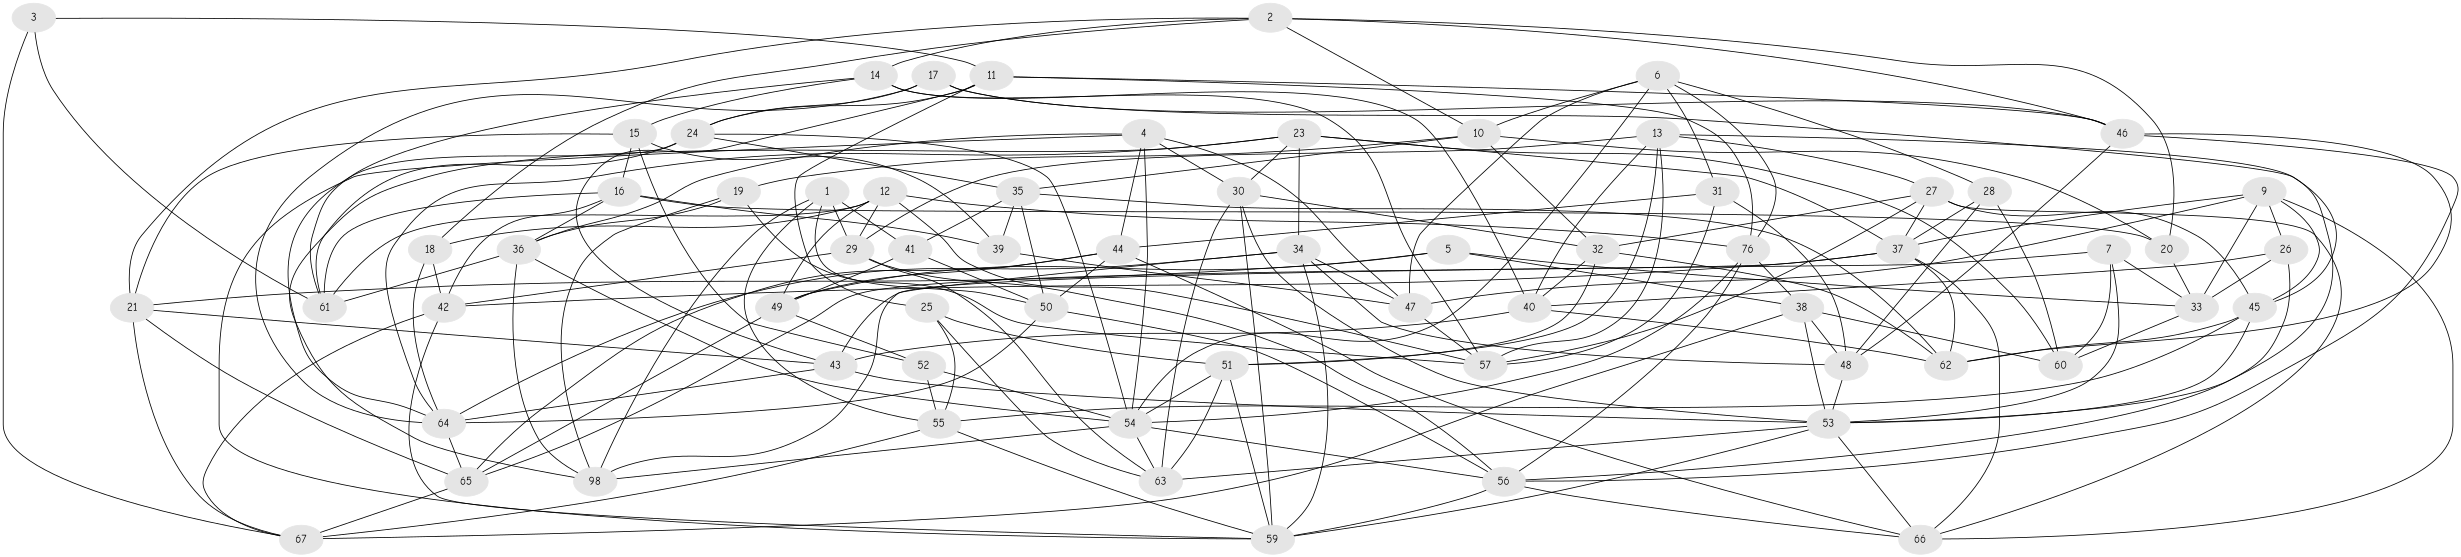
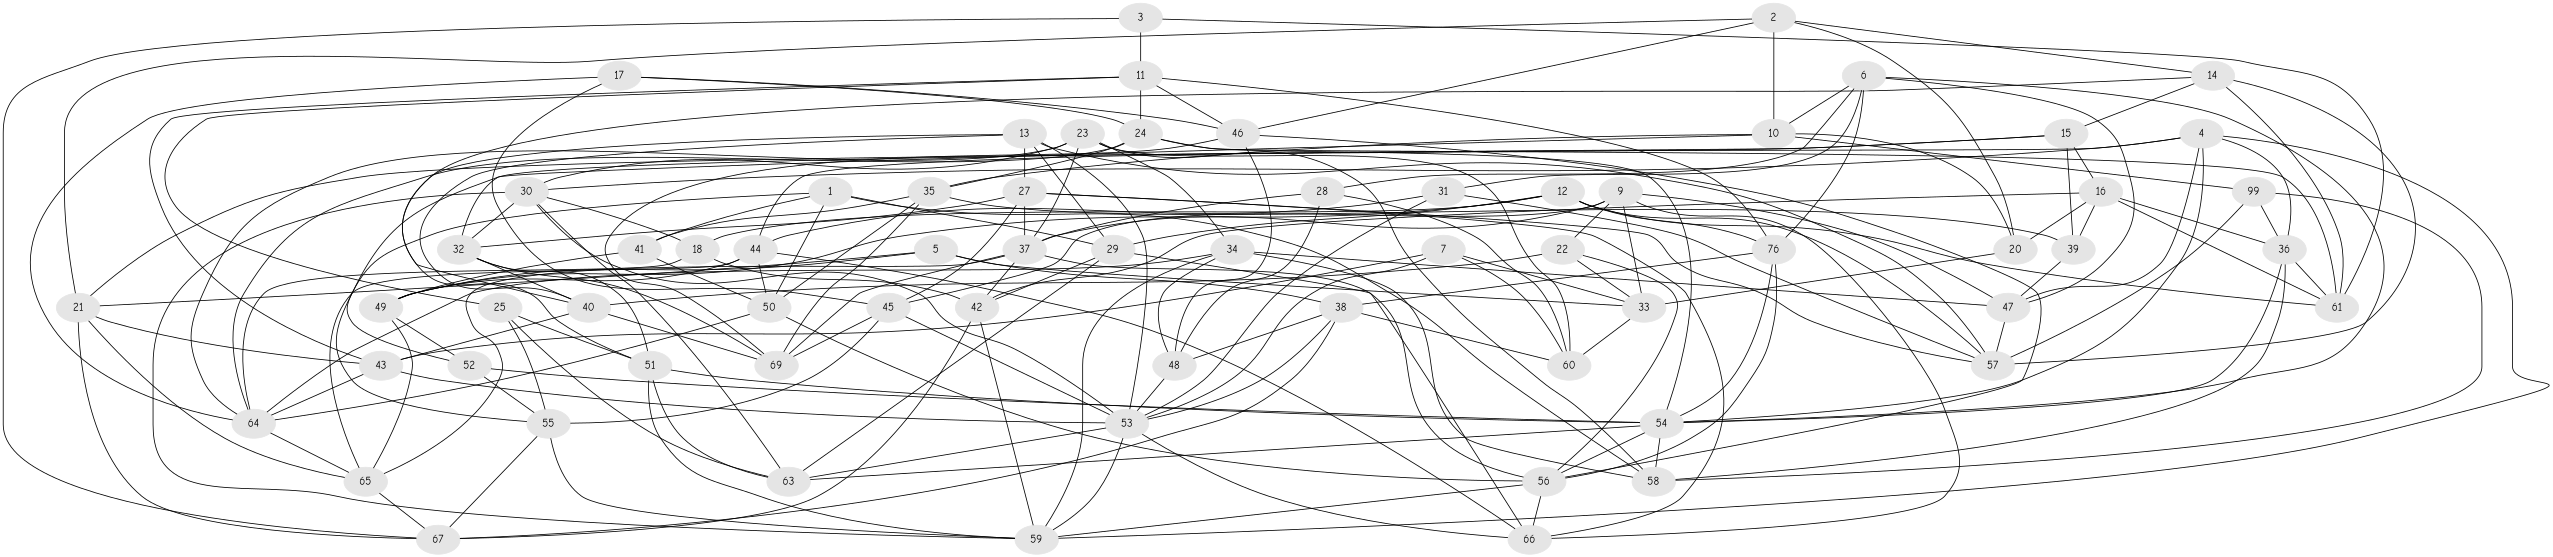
  graph {
    fontname="Comic Neue"
    node [color=gray90 fontname="Comic Neue" style=filled]
    edge [fontname="Comic Neue" weight=1.0]
    1
    29
    41
    50
    55
-   58 [label=98]
+   58
    42
    56
    63
    49
    64
    67
    59
    2
    10
    14
    18
    20
    21
    46
-   19
+   19 [label=99]
    32
    35
    61
    15
    57
    40
    33
    43
    65
    48
-   62
+   62 [label=69]
    3
    11
    n35 [label=76]
    24
    25
    4
    30
    36
    44
    47
    54
    53
    66
    5
    38
    60
    52
    6
    28
    31
    37
    7
    16
    39
    9
-   22 [label=26]
+   22
    45
    51
    12
    13
    27
    17
    23
    34
    1 -- 29
    1 -- 41
    1 -- 50
    1 -- 55
    1 -- 58
    29 -- 42
    29 -- 56
    29 -- 63
    41 -- 50
    41 -- 49
    50 -- 56
    50 -- 64
    55 -- 67
    55 -- 59
    42 -- 67
    42 -- 59
    56 -- 59
    56 -- 66
    49 -- 65
    49 -- 52
    64 -- 65
    2 -- 10
    2 -- 14
-   2 -- 18
+   30 -- 18
    2 -- 20
    2 -- 21
    2 -- 46
    10 -- 20
    10 -- 19
    10 -- 32
    10 -- 35
    14 -- 61
    14 -- 15
    14 -- 57 [weight=2.0]
    14 -- 40
    18 -- 42
    18 -- 64
    20 -- 33
    21 -- 67
    21 -- 43
    21 -- 65
    46 -- 56
    46 -- 48
    46 -- 62
    19 -- 58
    19 -- 57
    19 -- 36
    32 -- 40
    32 -- 62
    32 -- 51
    35 -- 41
    35 -- 50
    35 -- 62
    35 -- 39
    15 -- 21
    15 -- 52
    15 -- 16
    15 -- 39
    40 -- 43
    40 -- 62
    33 -- 60
    43 -- 64
    43 -- 53
    65 -- 67
    48 -- 53
    3 -- 67
    3 -- 61
    3 -- 11
    11 -- 46
    11 -- 43
    11 -- n35
    11 -- 24
    11 -- 25
    n35 -- 56
    n35 -- 54
    n35 -- 38
    24 -- 64
    24 -- 35
    24 -- 61
    24 -- 54
    25 -- 55
    25 -- 63
    25 -- 51
    4 -- 59
    4 -- 30
    4 -- 36
    4 -- 44
    4 -- 47
    4 -- 54
    30 -- 63
    30 -- 59
    30 -- 32
    30 -- 53
    36 -- 58
    36 -- 61
    36 -- 54
    44 -- 50
    44 -- 49
    44 -- 65
    44 -- 66
    47 -- 57
    54 -- 58
    54 -- 56
    54 -- 63
    53 -- 63
    53 -- 59
    53 -- 66
    5 -- 49
    5 -- 21
    5 -- 33
    5 -- 38
    38 -- 67
    38 -- 48
    38 -- 53
    38 -- 60
    52 -- 55
    52 -- 54
    6 -- 10
    6 -- n35
    6 -- 47
    6 -- 54
    6 -- 28
    6 -- 31
    28 -- 48
    28 -- 60
    28 -- 37
    31 -- 57
-   31 -- 48
+   31 -- 53
    31 -- 44
    37 -- 42
    37 -- 65
    37 -- 62
    37 -- 66
    7 -- 33
    7 -- 43
    7 -- 53
    7 -- 60
    16 -- 42
    16 -- 20
    16 -- 61
    16 -- 36
    16 -- 39
    39 -- 47
    9 -- 33
    9 -- 47
    9 -- 66
    9 -- 37
    9 -- 22
    9 -- 45
    22 -- 56
    22 -- 40
    22 -- 33
    45 -- 55
    45 -- 62
    45 -- 53
    51 -- 63
    51 -- 59
    51 -- 54
    12 -- 29
    12 -- 49
    12 -- 18
    12 -- 61
    12 -- 57
    12 -- n35
    13 -- 29
    13 -- 57
    13 -- 40
    13 -- 53
    13 -- 51
    13 -- 27
    27 -- 32
    27 -- 57
    27 -- 66
    27 -- 37
    27 -- 45
    17 -- 64
    17 -- 46
    17 -- 24
    17 -- 45
    23 -- 58
    23 -- 64
    23 -- 30
    23 -- 60
    23 -- 37
    23 -- 34
    34 -- 58
    34 -- 64
    34 -- 59
    34 -- 48
    34 -- 47
  }
